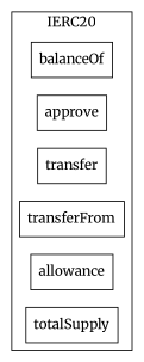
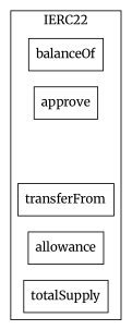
  strict digraph {
    rankdir=LR
    fontname=Merriweather
    node [shape=box fontname=Merriweather]
    n1 [label=balanceOf]
    n2 [label=approve]
-   n3 [label=transfer]
    n4 [label=transferFrom]
    n5 [label=allowance]
    n6 [label=totalSupply]
    subgraph cluster_1 {
-     label=IERC20
+     label=IERC22
      n1
      n2
-     n3
      n4
      n5
      n6
    }
    subgraph cluster_2 {
      label="[Solidity]"
    }
  }
